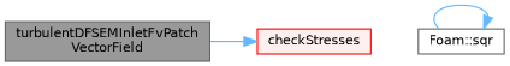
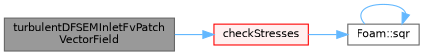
  digraph {
    rankdir=LR
    node [fontname=Helvetica fontsize=10 shape=box style=filled]
    edge [color=steelblue1 fontname=Helvetica fontsize=10 labelfontname=Helvetica labelfontsize=10 style=solid]
    n1 [color=gray40 fillcolor=grey60 fontcolor=black height=0.2 label="turbulentDFSEMInletFvPatch\lVectorField" width=0.4]
    n2 [color=red fillcolor="#FFF0F0" height=0.2 label=checkStresses width=0.4]
    n3 [color=grey40 fillcolor=white height=0.2 label="Foam::sqr" width=0.4]
    n1 -> n2
+   n2 -> n3
    n3 -> n3
  }
